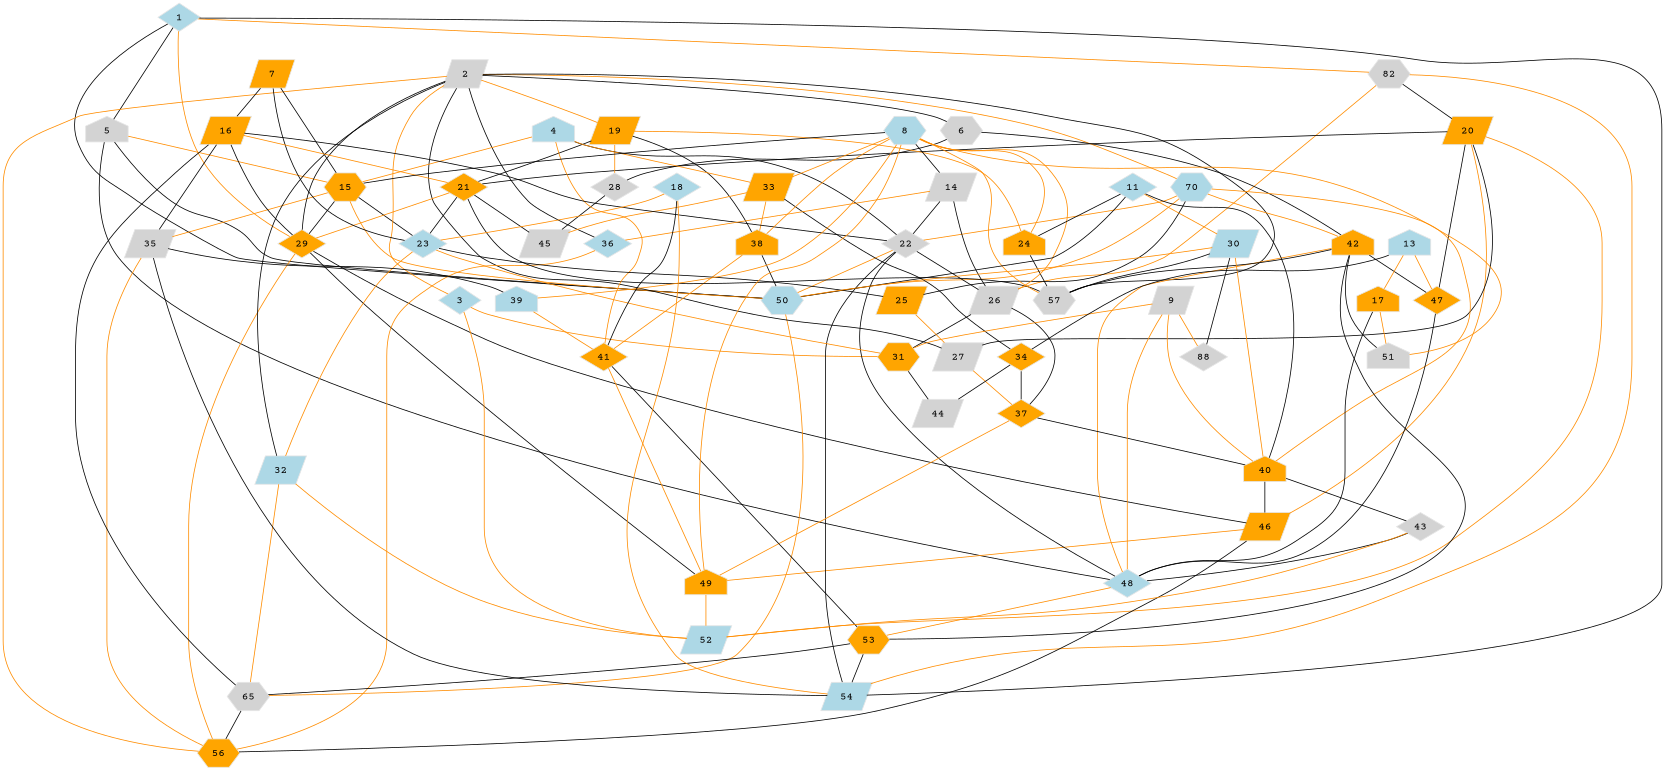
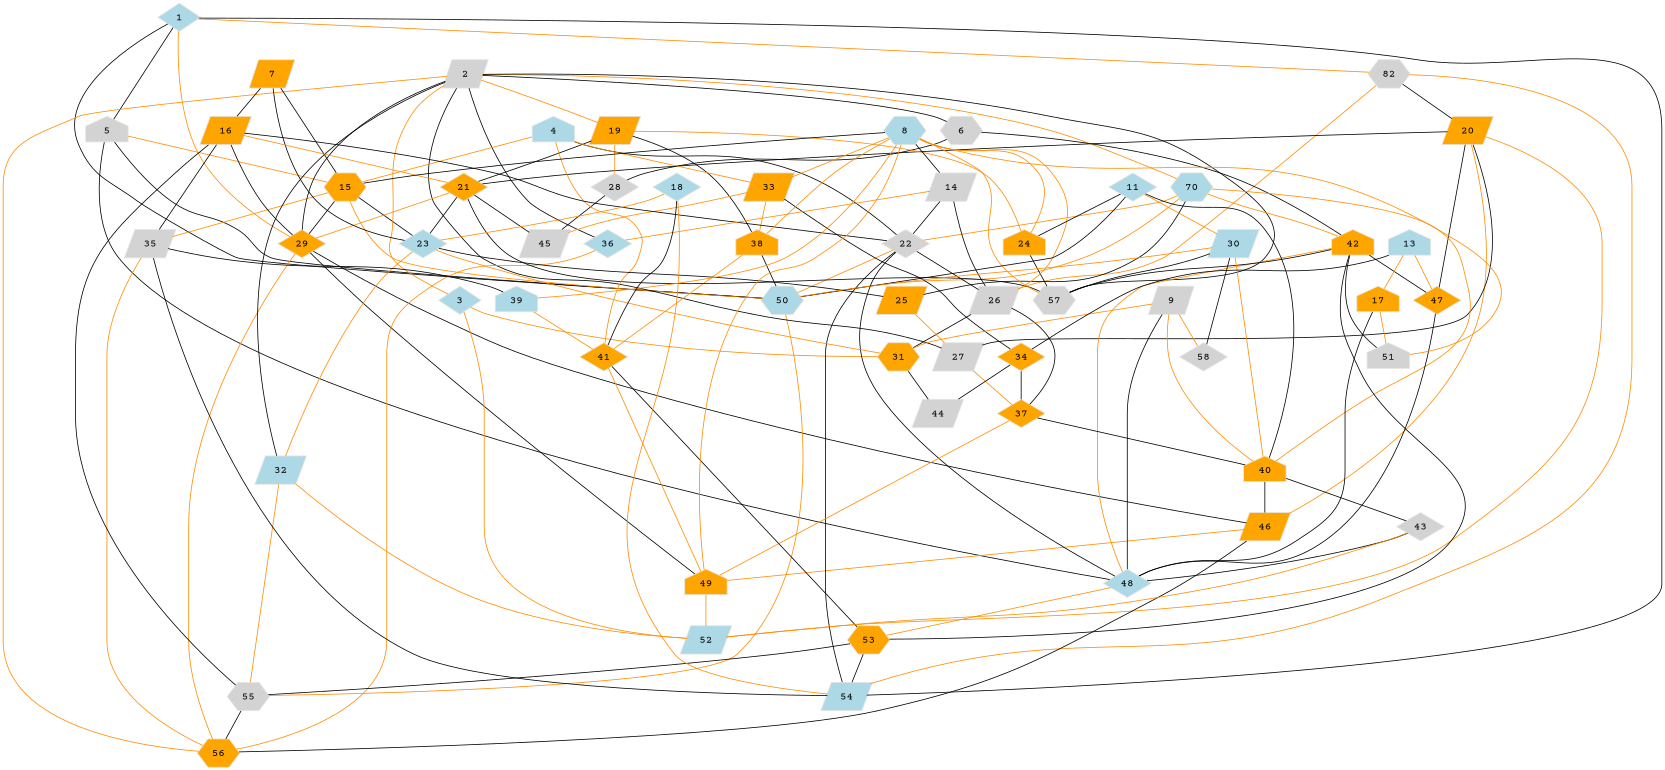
  graph {
    fontname="Courier Prime"
    node [color=gray90 fillcolor=orange fontname="Courier Prime" shape=parallelogram style=filled]
    edge [color=black fontname="Courier Prime" weight=1.0]
    1 [fillcolor=lightblue shape=diamond]
    5 [fillcolor=lightgrey shape=house]
    n3 [fillcolor=lightgrey label=82 shape=hexagon]
    29 [shape=diamond]
    50 [fillcolor=lightblue shape=hexagon]
    54 [fillcolor=lightblue]
    15 [shape=hexagon]
    48 [fillcolor=lightblue shape=diamond]
    26 [fillcolor=lightgrey]
    20
    56 [shape=hexagon]
    49 [shape=house]
    46
-   55 [fillcolor=lightgrey shape=hexagon label=65]
+   55 [fillcolor=lightgrey shape=hexagon]
    2 [fillcolor=lightgrey]
    3 [fillcolor=lightblue shape=diamond]
    6 [fillcolor=lightgrey shape=hexagon]
    n18 [fillcolor=lightblue label=70 shape=hexagon]
    19
    27 [fillcolor=lightgrey]
    32 [fillcolor=lightblue]
    36 [fillcolor=lightblue shape=diamond]
    57 [fillcolor=lightgrey shape=hexagon]
    31 [shape=hexagon]
    52 [fillcolor=lightblue]
    28 [fillcolor=lightgrey shape=diamond]
    42 [shape=house]
    22 [fillcolor=lightgrey shape=diamond]
    40 [shape=house]
    25
    24 [shape=house]
    38 [shape=house]
    21 [shape=diamond]
    37 [shape=diamond]
    44 [fillcolor=lightgrey]
    4 [fillcolor=lightblue shape=house]
    33
    41 [shape=diamond]
    23 [fillcolor=lightblue shape=diamond]
    35 [fillcolor=lightgrey]
    34 [shape=diamond]
    45 [fillcolor=lightgrey]
    53 [shape=hexagon]
    51 [fillcolor=lightgrey shape=house]
    47 [shape=diamond]
    7
    16
    8 [fillcolor=lightblue shape=hexagon]
    14 [fillcolor=lightgrey]
    39 [fillcolor=lightblue shape=house]
    9 [fillcolor=lightgrey]
-   58 [fillcolor=lightgrey shape=diamond label=88]
+   58 [fillcolor=lightgrey shape=diamond]
    43 [fillcolor=lightgrey shape=diamond]
    11 [fillcolor=lightblue shape=diamond]
    30 [fillcolor=lightblue]
    13 [fillcolor=lightblue shape=house]
    17 [shape=house]
    18 [fillcolor=lightblue shape=diamond]
    1 -- 5
    1 -- n3 [color=darkorange]
    1 -- 29 [color=darkorange]
    1 -- 50
    1 -- 54
    5 -- 50
    5 -- 15 [color=darkorange]
    5 -- 48
    n3 -- 54 [color=darkorange]
    n3 -- 26 [color=darkorange]
    n3 -- 20
    29 -- 56 [color=darkorange]
    29 -- 49
    29 -- 46
    50 -- 55 [color=darkorange]
    15 -- 29
    15 -- 50 [color=darkorange weight=2.0]
    15 -- 23
    15 -- 35 [color=darkorange weight=2.0]
    48 -- 53 [color=darkorange]
    26 -- 31 [weight=2.0]
    26 -- 37
    20 -- 46 [color=darkorange]
    20 -- 27
    20 -- 52 [color=darkorange]
    20 -- 21
    20 -- 47
    49 -- 52 [color=darkorange]
    46 -- 56
    46 -- 49 [color=darkorange]
    55 -- 56
    2 -- 29
    2 -- 56 [color=darkorange]
    2 -- 3 [color=darkorange]
    2 -- 6
    2 -- n18 [color=darkorange]
    2 -- 19 [color=darkorange]
    2 -- 27
    2 -- 32
    2 -- 36
    2 -- 57
    3 -- 31 [color=darkorange]
    3 -- 52 [color=darkorange]
    6 -- 28
    6 -- 42
    n18 -- 50 [color=darkorange]
    n18 -- 42 [color=darkorange]
    n18 -- 22 [color=darkorange]
    n18 -- 40 [color=darkorange]
    n18 -- 25
    19 -- 28 [color=darkorange]
    19 -- 24 [color=darkorange]
    19 -- 38
    19 -- 21
    27 -- 37 [color=darkorange]
    32 -- 55 [color=darkorange]
    32 -- 52 [color=darkorange]
    36 -- 56 [color=darkorange]
    31 -- 44
    28 -- 45
    42 -- 48 [color=darkorange]
    42 -- 57
    42 -- 53
    42 -- 51
    42 -- 47
    22 -- 50 [color=darkorange]
    22 -- 54
    22 -- 48
    22 -- 26
    40 -- 46
    40 -- 43
    25 -- 27 [color=darkorange]
    24 -- 57
    38 -- 50
    38 -- 41 [color=darkorange]
    21 -- 29 [color=darkorange]
    21 -- 57
    21 -- 23
    21 -- 45 [weight=2.0]
    37 -- 49 [color=darkorange]
    37 -- 40
    4 -- 15 [color=darkorange]
    4 -- 22
    4 -- 33 [color=darkorange]
    4 -- 41 [color=darkorange]
    33 -- 38 [color=darkorange]
    33 -- 34
    33 -- 45 [color=darkorange]
    41 -- 49 [color=darkorange]
    41 -- 53
    23 -- 32 [color=darkorange]
    23 -- 31 [color=darkorange]
    23 -- 25
    35 -- 54
    35 -- 56 [color=darkorange]
    35 -- 39
    34 -- 37
    34 -- 44
    53 -- 54
    53 -- 55
    47 -- 48
    7 -- 15
    7 -- 23
    7 -- 16
    16 -- 29
    16 -- 55
    16 -- 22
    16 -- 21 [color=darkorange]
    16 -- 35
    8 -- 15
    8 -- 26 [color=darkorange]
    8 -- 49 [color=darkorange]
    8 -- 57 [color=darkorange]
    8 -- 24 [color=darkorange]
    8 -- 38 [color=darkorange]
    8 -- 33 [color=darkorange]
    8 -- 51 [color=darkorange]
    8 -- 14
    8 -- 39 [color=darkorange]
    14 -- 26
    14 -- 36 [color=darkorange]
    14 -- 22
    39 -- 41 [color=darkorange]
-   9 -- 48 [color=darkorange weight=2.0]
+   9 -- 48 [weight=2.0]
    9 -- 31 [color=darkorange]
    9 -- 40 [color=darkorange]
    9 -- 58 [color=darkorange]
    43 -- 48
    43 -- 52 [color=darkorange]
    11 -- 50
    11 -- 40
    11 -- 24
    11 -- 30 [color=darkorange]
    30 -- 50 [color=darkorange]
    30 -- 57
    30 -- 40 [color=darkorange]
    30 -- 58
    13 -- 34
    13 -- 47 [color=darkorange]
    13 -- 17 [color=darkorange]
    17 -- 48
    17 -- 51 [color=darkorange]
    18 -- 54 [color=darkorange]
    18 -- 41
    18 -- 23 [color=darkorange]
  }
